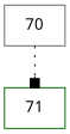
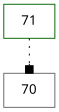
  digraph {
    fontname="Noto Sans"
    node [shape=record fontname="Noto Sans"]
    n1 [label="{71}" color=darkgreen]
    n2 [label="{70}" color=gray40]
-   n2 -> n1 [style=dotted arrowhead=box fontname="Noto Sans"]
+   n1 -> n2 [style=dotted arrowhead=box fontname="Noto Sans"]
  }
